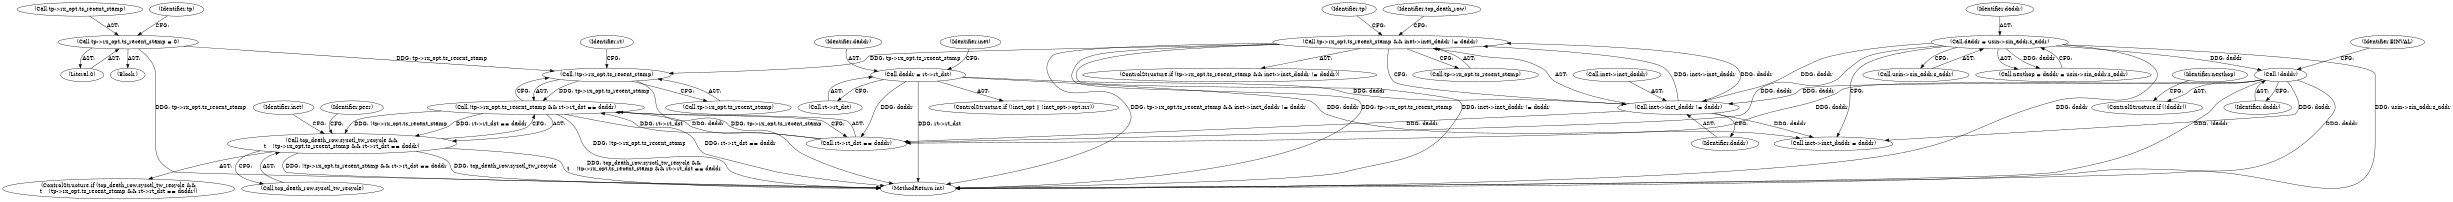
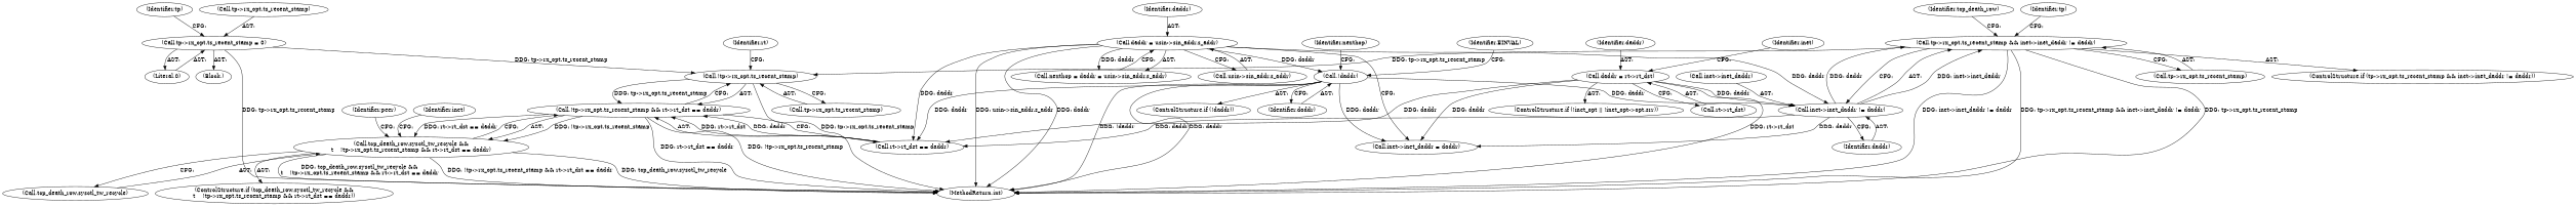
  digraph {
    n1 [label="(Call,!tp->rx_opt.ts_recent_stamp)"]
    n2 [label="(Call,!tp->rx_opt.ts_recent_stamp && rt->rt_dst == daddr)"]
    n3 [label="(MethodReturn,int)"]
    n4 [label="(Call,tp->rx_opt.ts_recent_stamp)"]
    n5 [label="(Call,rt->rt_dst == daddr)"]
    n6 [label="(Call,tcp_death_row.sysctl_tw_recycle &&\n\t    !tp->rx_opt.ts_recent_stamp && rt->rt_dst == daddr)"]
    n7 [label="(Call,tp->rx_opt.ts_recent_stamp = 0)"]
    n8 [label="(Literal,0)"]
    n9 [label="(Block,)"]
    n10 [label="(Call,tp->rx_opt.ts_recent_stamp && inet->inet_daddr != daddr)"]
    n11 [label="(Call,inet->inet_daddr != daddr)"]
    n12 [label="(Call,tp->rx_opt.ts_recent_stamp)"]
    n13 [label="(ControlStructure,if (tp->rx_opt.ts_recent_stamp && inet->inet_daddr != daddr))"]
    n14 [label="(Identifier,daddr)"]
    n15 [label="(Call,inet->inet_daddr = daddr)"]
    n16 [label="(Call,!daddr)"]
    n17 [label="(ControlStructure,if (!daddr))"]
    n18 [label="(Identifier,daddr)"]
    n19 [label="(Call,daddr = usin->sin_addr.s_addr)"]
    n20 [label="(Call,nexthop = daddr = usin->sin_addr.s_addr)"]
    n21 [label="(Call,usin->sin_addr.s_addr)"]
    n22 [label="(Call,daddr = rt->rt_dst)"]
    n23 [label="(ControlStructure,if (!inet_opt || !inet_opt->opt.srr))"]
    n24 [label="(Call,rt->rt_dst)"]
    n25 [label="(Call,tcp_death_row.sysctl_tw_recycle)"]
    n26 [label="(ControlStructure,if (tcp_death_row.sysctl_tw_recycle &&\n\t    !tp->rx_opt.ts_recent_stamp && rt->rt_dst == daddr))"]
    n27 [label="(Identifier,EINVAL)"]
    n28 [label="(Identifier,rt)"]
    n29 [label="(Identifier,daddr)"]
    n30 [label="(Call,tp->rx_opt.ts_recent_stamp)"]
    n31 [label="(Identifier,inet)"]
    n32 [label="(Identifier,nexthop)"]
    n33 [label="(Call,inet->inet_daddr)"]
    n34 [label="(Identifier,peer)"]
    n35 [label="(Identifier,tp)"]
    n36 [label="(Identifier,daddr)"]
    n37 [label="(Identifier,tp)"]
    n38 [label="(Identifier,tcp_death_row)"]
    n39 [label="(Identifier,inet)"]
    n1 -> n2 [label="AST: "]
    n1 -> n2 [label="DDG: tp->rx_opt.ts_recent_stamp"]
    n1 -> n3 [label="DDG: tp->rx_opt.ts_recent_stamp"]
    n1 -> n4 [label="CFG: "]
    n2 -> n1 [label="CFG: "]
    n2 -> n3 [label="DDG: rt->rt_dst == daddr"]
    n2 -> n3 [label="DDG: !tp->rx_opt.ts_recent_stamp"]
    n2 -> n5 [label="CFG: "]
    n2 -> n6 [label="AST: "]
    n2 -> n6 [label="DDG: !tp->rx_opt.ts_recent_stamp"]
    n2 -> n6 [label="DDG: rt->rt_dst == daddr"]
    n4 -> n1 [label="AST: "]
    n5 -> n2 [label="AST: "]
    n5 -> n2 [label="DDG: rt->rt_dst"]
    n5 -> n2 [label="DDG: daddr"]
    n6 -> n2 [label="CFG: "]
    n6 -> n3 [label="DDG: tcp_death_row.sysctl_tw_recycle &&\n\t    !tp->rx_opt.ts_recent_stamp && rt->rt_dst == daddr"]
    n6 -> n3 [label="DDG: !tp->rx_opt.ts_recent_stamp && rt->rt_dst == daddr"]
    n6 -> n3 [label="DDG: tcp_death_row.sysctl_tw_recycle"]
    n6 -> n25 [label="CFG: "]
    n6 -> n26 [label="AST: "]
    n7 -> n1 [label="DDG: tp->rx_opt.ts_recent_stamp"]
    n7 -> n3 [label="DDG: tp->rx_opt.ts_recent_stamp"]
    n7 -> n8 [label="AST: "]
    n7 -> n9 [label="AST: "]
    n8 -> n7 [label="AST: "]
    n10 -> n1 [label="DDG: tp->rx_opt.ts_recent_stamp"]
    n10 -> n3 [label="DDG: inet->inet_daddr != daddr"]
    n10 -> n3 [label="DDG: tp->rx_opt.ts_recent_stamp && inet->inet_daddr != daddr"]
    n10 -> n3 [label="DDG: tp->rx_opt.ts_recent_stamp"]
    n10 -> n11 [label="CFG: "]
    n10 -> n12 [label="CFG: "]
    n10 -> n13 [label="AST: "]
    n11 -> n5 [label="DDG: daddr"]
    n11 -> n10 [label="AST: "]
    n11 -> n10 [label="DDG: inet->inet_daddr"]
    n11 -> n10 [label="DDG: daddr"]
    n11 -> n14 [label="CFG: "]
    n11 -> n15 [label="DDG: daddr"]
    n12 -> n10 [label="AST: "]
    n14 -> n11 [label="AST: "]
    n16 -> n3 [label="DDG: !daddr"]
    n16 -> n3 [label="DDG: daddr"]
    n16 -> n5 [label="DDG: daddr"]
    n16 -> n11 [label="DDG: daddr"]
    n16 -> n15 [label="DDG: daddr"]
    n16 -> n17 [label="AST: "]
    n16 -> n18 [label="CFG: "]
    n18 -> n16 [label="AST: "]
    n19 -> n3 [label="DDG: usin->sin_addr.s_addr"]
    n19 -> n3 [label="DDG: daddr"]
    n19 -> n5 [label="DDG: daddr"]
    n19 -> n11 [label="DDG: daddr"]
    n19 -> n15 [label="CFG: "]
    n19 -> n16 [label="DDG: daddr"]
    n19 -> n20 [label="AST: "]
    n19 -> n20 [label="DDG: daddr"]
    n19 -> n21 [label="CFG: "]
    n20 -> n19 [label="CFG: "]
    n21 -> n19 [label="AST: "]
    n22 -> n3 [label="DDG: rt->rt_dst"]
    n22 -> n5 [label="DDG: daddr"]
    n22 -> n11 [label="DDG: daddr"]
    n22 -> n15 [label="DDG: daddr"]
    n22 -> n23 [label="AST: "]
    n22 -> n24 [label="CFG: "]
    n24 -> n22 [label="AST: "]
    n25 -> n6 [label="AST: "]
    n27 -> n16 [label="CFG: "]
    n28 -> n1 [label="CFG: "]
    n29 -> n22 [label="AST: "]
    n30 -> n7 [label="AST: "]
    n31 -> n22 [label="CFG: "]
-   n32 -> n17 [label="CFG: "]
+   n32 -> n16 [label="CFG: "]
    n33 -> n11 [label="AST: "]
    n34 -> n6 [label="CFG: "]
    n35 -> n7 [label="CFG: "]
    n36 -> n19 [label="AST: "]
    n37 -> n10 [label="CFG: "]
    n38 -> n10 [label="CFG: "]
    n39 -> n6 [label="CFG: "]
  }
